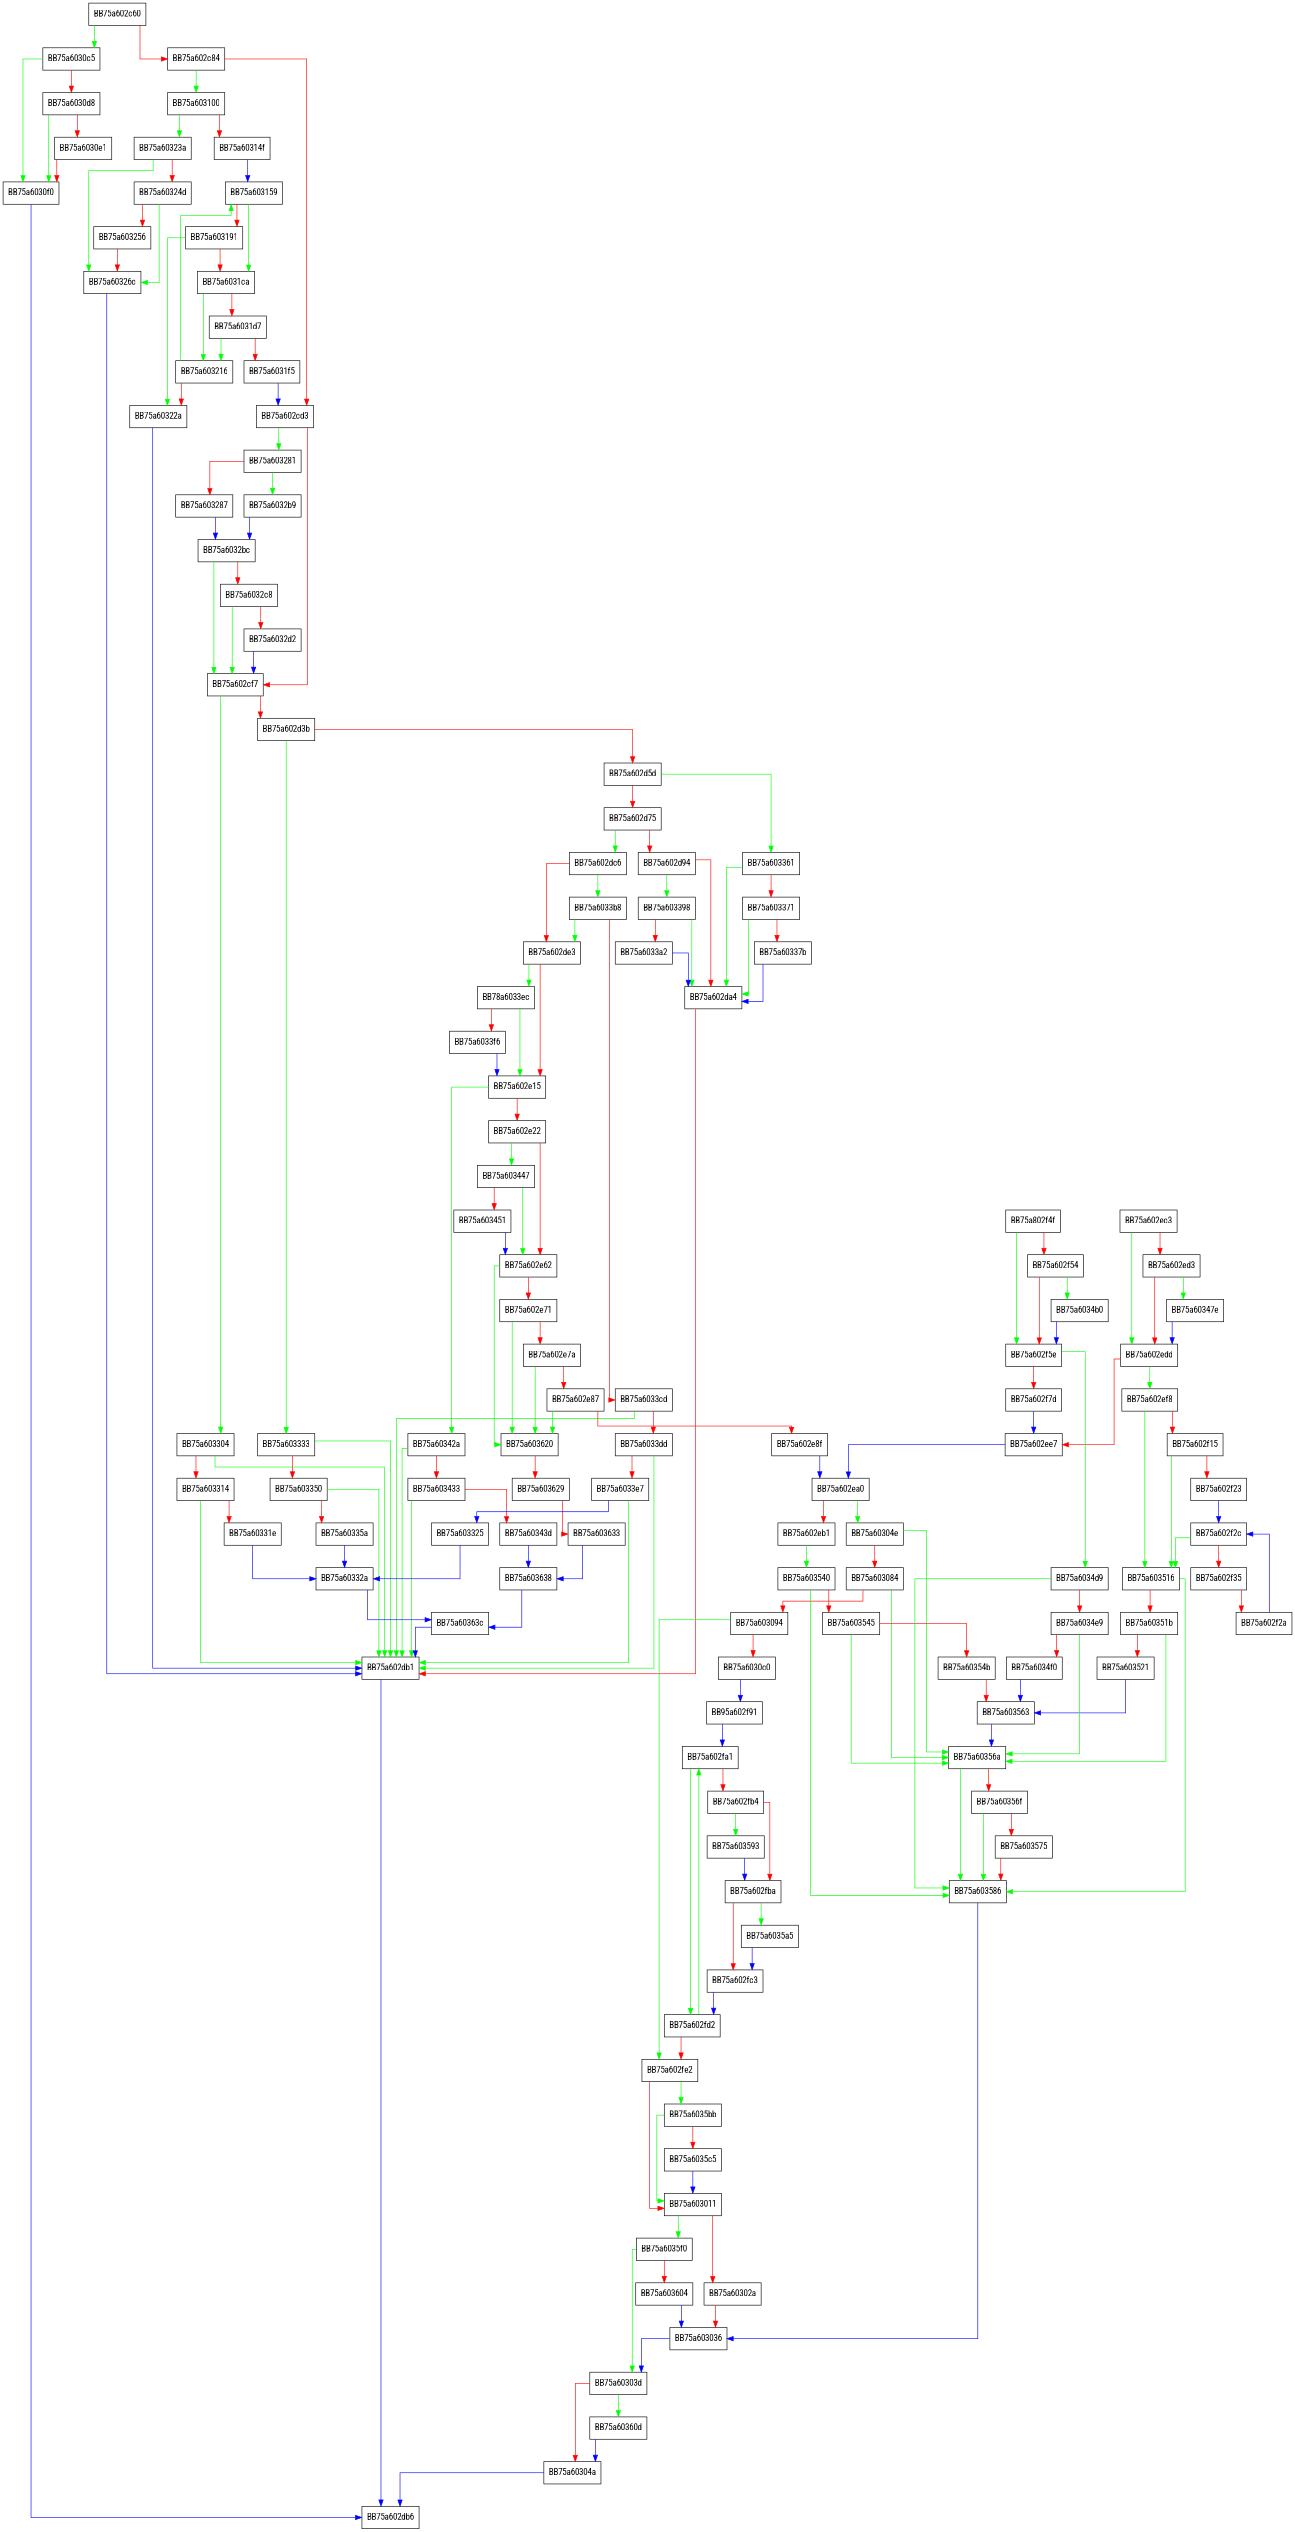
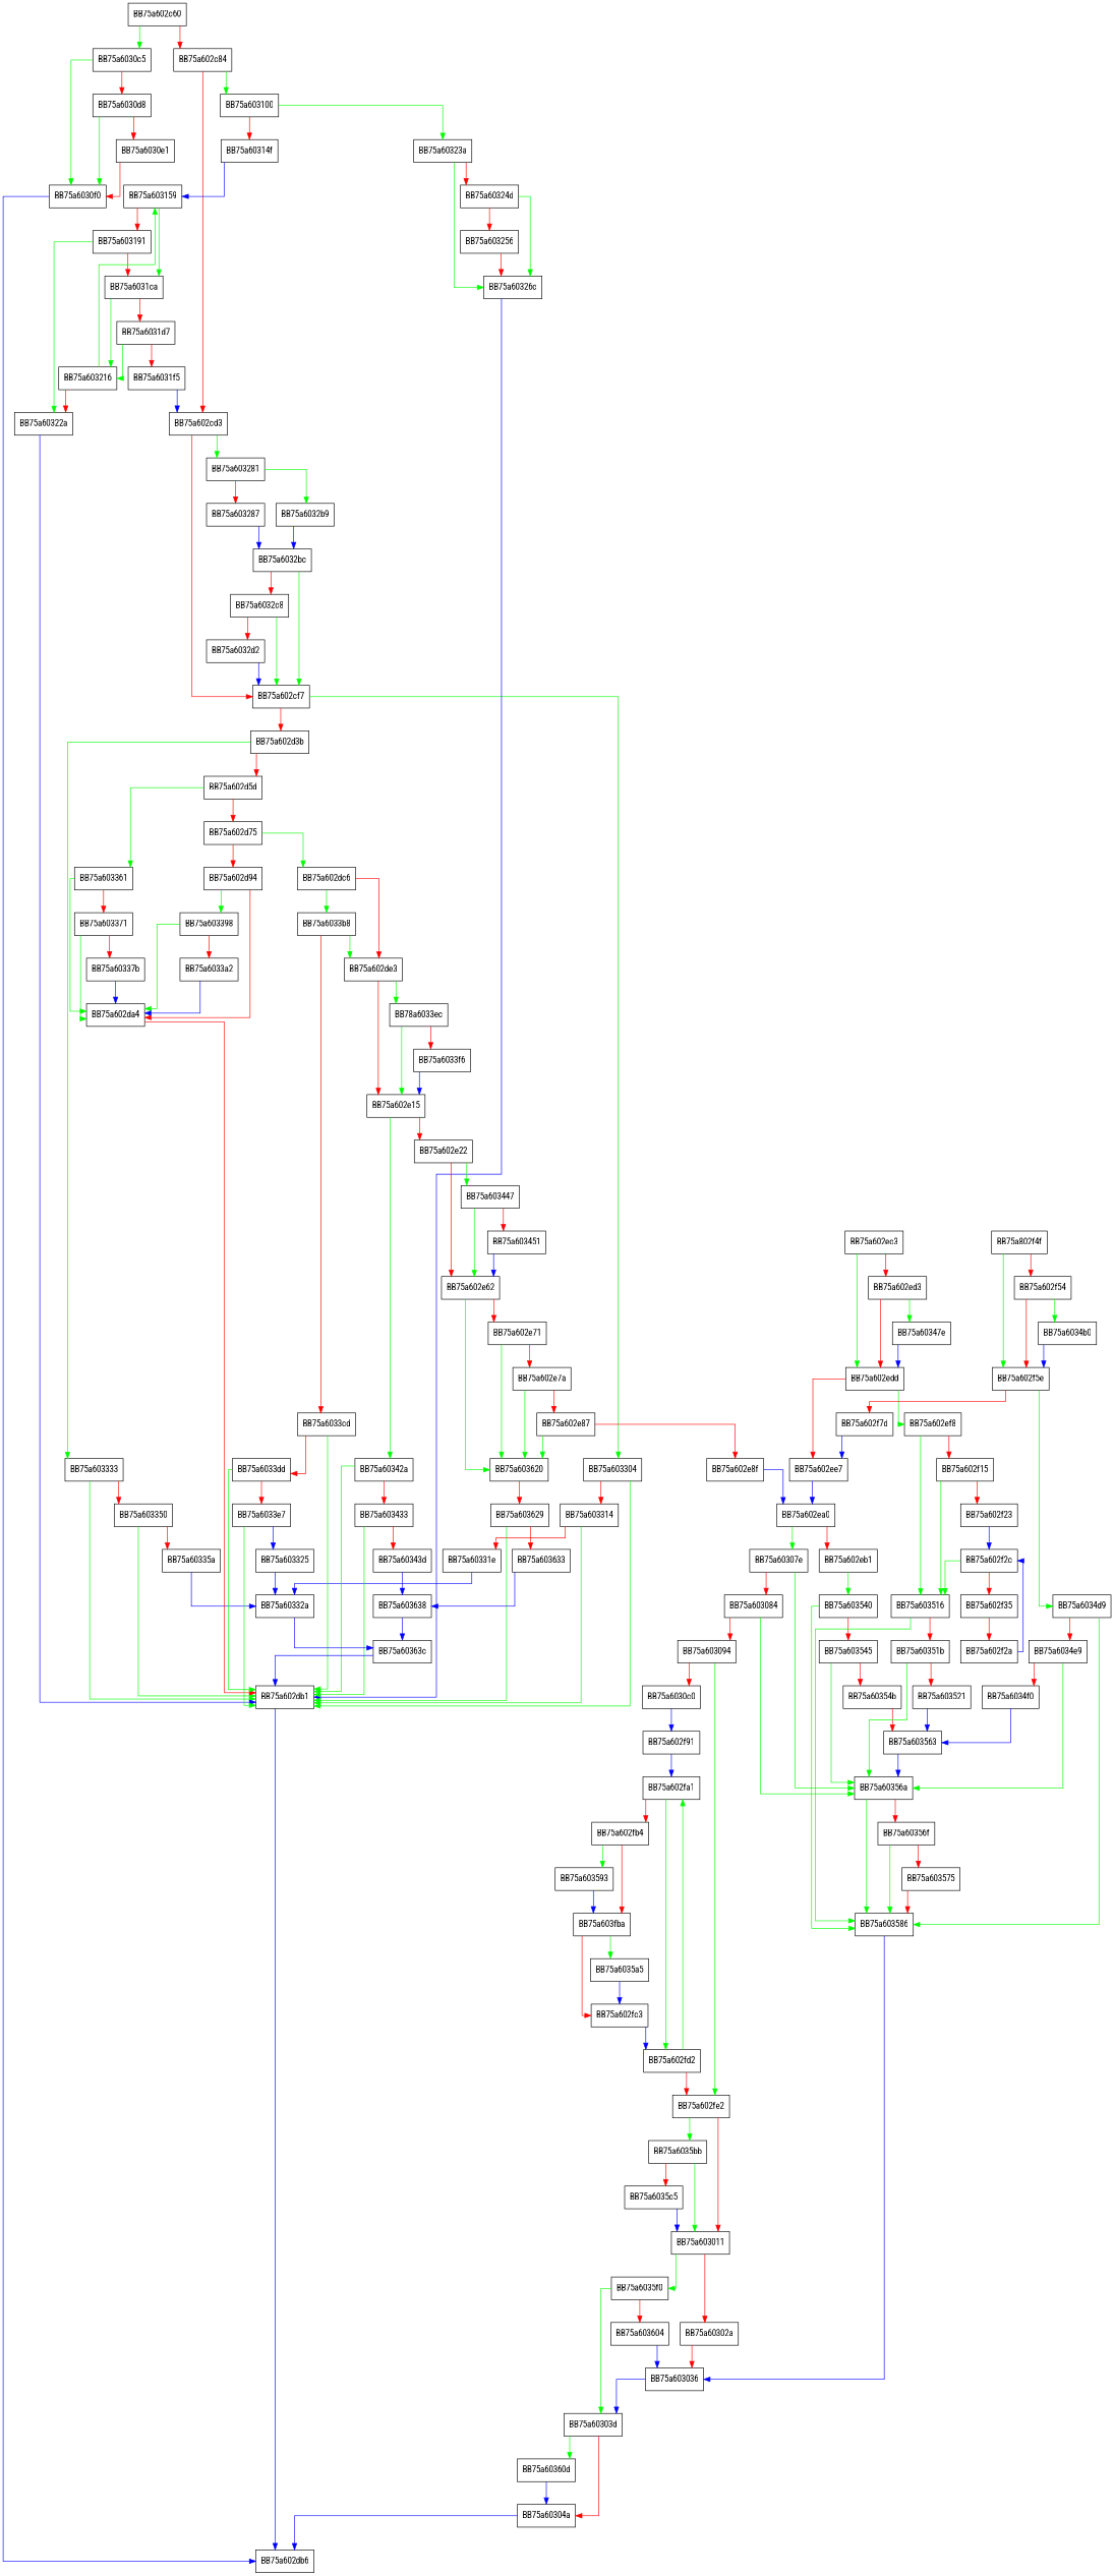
  digraph {
    fontname="Roboto Condensed"
    splines=ortho
    node [fontname="Roboto Condensed" shape=box]
    edge [color=red fontname="Roboto Condensed"]
    BB75a602c60
    BB75a6030c5
    BB75a602c84
    n4 [label=BB75a6030f0]
    BB75a6030d8
    BB75a603100
    BB75a602cd3
    BB75a602db6
    BB75a6030e1
    BB75a60323a
    BB75a60314f
    BB75a603281
    BB75a602cf7
    BB75a60326c
    BB75a60324d
    BB75a603159
    BB75a6032b9
    BB75a603287
    BB75a603304
    BB75a602d3b
    BB75a6032bc
    BB75a602db1
    BB75a603314
    BB75a603333
    BB75a602d5d
    BB75a60331e
    BB75a603350
    BB75a603361
    BB75a602d75
    BB75a60335a
    BB75a602da4
    BB75a603371
    BB75a602dc6
    BB75a602d94
    BB75a60337b
    BB75a6033b8
    BB75a602de3
    BB75a603398
    BB75a6033cd
    n40 [label=BB78a6033ec]
    BB75a602e15
    BB75a6033a2
    BB75a6033dd
    BB75a6033f6
    BB75a60342a
    BB75a602e22
    BB75a603433
    BB75a603447
    BB75a602e62
    BB75a60343d
    BB75a603451
    BB75a603620
    BB75a602e71
    BB75a603629
    BB75a602e7a
    BB75a603633
    BB75a602e87
    BB75a602e8f
    BB75a602ea0
-   BB75a60307e [label=BB75a60304e]
+   BB75a60307e
    BB75a602eb1
    BB75a60356a
    BB75a603084
    BB75a603540
    BB75a603586
    BB75a60356f
    BB75a603094
    BB75a603545
    BB75a602ec3
    BB75a602edd
    BB75a602ed3
    BB75a603036
    BB75a60354b
    BB75a602ef8
    BB75a602ee7
    BB75a60347e
    BB75a603516
    BB75a602f15
    BB75a60351b
    BB75a602f23
    BB75a603521
    BB75a602f2c
    BB75a602f35
    n84 [label=BB75a602f2a]
    n85 [label=BB75a802f4f]
    BB75a602f5e
    BB75a602f54
    BB75a6034d9
    BB75a602f7d
    BB75a6034b0
    BB75a6034e9
    BB75a6034f0
-   BB75a602f91 [label=BB95a602f91]
+   BB75a602f91
    BB75a602fa1
    BB75a602fd2
    BB75a602fb4
    BB75a602fe2
    BB75a603593
-   BB75a602fba
+   BB75a602fba [label=BB75a603fba]
    BB75a6035bb
    BB75a603011
    BB75a6035a5
    BB75a602fc3
    BB75a6035c5
    BB75a6035f0
    BB75a60302a
    BB75a60303d
    BB75a603604
    BB75a60360d
    BB75a60304a
    BB75a603575
    BB75a6030c0
    BB75a603256
    BB75a6031ca
    BB75a603191
    BB75a603216
    BB75a6031d7
    BB75a60322a
    BB75a6031f5
    BB75a6032c8
    BB75a6032d2
    BB75a60332a
    BB75a60363c
    BB75a603325
    BB75a6033e7
    BB75a603638
    BB75a603563
    BB75a602c60 -> BB75a6030c5 [color=green]
    BB75a602c60 -> BB75a602c84
    BB75a6030c5 -> n4 [color=green]
    BB75a6030c5 -> BB75a6030d8
    BB75a602c84 -> BB75a603100 [color=green]
    BB75a602c84 -> BB75a602cd3
    n4 -> BB75a602db6 [color=blue]
    BB75a6030d8 -> n4 [color=green]
    BB75a6030d8 -> BB75a6030e1
    BB75a603100 -> BB75a60323a [color=green]
    BB75a603100 -> BB75a60314f
    BB75a602cd3 -> BB75a603281 [color=green]
    BB75a602cd3 -> BB75a602cf7
    BB75a6030e1 -> n4
    BB75a60323a -> BB75a60326c [color=green]
    BB75a60323a -> BB75a60324d
    BB75a60314f -> BB75a603159 [color=blue]
    BB75a603281 -> BB75a6032b9 [color=green]
    BB75a603281 -> BB75a603287
    BB75a602cf7 -> BB75a603304 [color=green]
    BB75a602cf7 -> BB75a602d3b
    BB75a60326c -> BB75a602db1 [color=blue]
    BB75a60324d -> BB75a60326c [color=green]
    BB75a60324d -> BB75a603256
    BB75a603159 -> BB75a6031ca [color=green]
    BB75a603159 -> BB75a603191
    BB75a6032b9 -> BB75a6032bc [color=blue]
    BB75a603287 -> BB75a6032bc [color=blue]
    BB75a603304 -> BB75a602db1 [color=green]
    BB75a603304 -> BB75a603314
    BB75a602d3b -> BB75a603333 [color=green]
    BB75a602d3b -> BB75a602d5d
    BB75a6032bc -> BB75a602cf7 [color=green]
    BB75a6032bc -> BB75a6032c8
    BB75a602db1 -> BB75a602db6 [color=blue]
    BB75a603314 -> BB75a602db1 [color=green]
    BB75a603314 -> BB75a60331e
    BB75a603333 -> BB75a602db1 [color=green]
    BB75a603333 -> BB75a603350
    BB75a602d5d -> BB75a603361 [color=green]
    BB75a602d5d -> BB75a602d75
    BB75a60331e -> BB75a60332a [color=blue]
    BB75a603350 -> BB75a602db1 [color=green]
    BB75a603350 -> BB75a60335a
    BB75a603361 -> BB75a602da4 [color=green]
    BB75a603361 -> BB75a603371
    BB75a602d75 -> BB75a602dc6 [color=green]
    BB75a602d75 -> BB75a602d94
    BB75a60335a -> BB75a60332a [color=blue]
    BB75a602da4 -> BB75a602db1
    BB75a603371 -> BB75a602da4 [color=green]
    BB75a603371 -> BB75a60337b
    BB75a602dc6 -> BB75a6033b8 [color=green]
    BB75a602dc6 -> BB75a602de3
    BB75a602d94 -> BB75a602da4
    BB75a602d94 -> BB75a603398 [color=green]
    BB75a60337b -> BB75a602da4 [color=blue]
    BB75a6033b8 -> BB75a602de3 [color=green]
    BB75a6033b8 -> BB75a6033cd
    BB75a602de3 -> n40 [color=green]
    BB75a602de3 -> BB75a602e15
    BB75a603398 -> BB75a602da4 [color=green]
    BB75a603398 -> BB75a6033a2
    BB75a6033cd -> BB75a602db1 [color=green]
    BB75a6033cd -> BB75a6033dd
    n40 -> BB75a602e15 [color=green]
    n40 -> BB75a6033f6
    BB75a602e15 -> BB75a60342a [color=green]
    BB75a602e15 -> BB75a602e22
    BB75a6033a2 -> BB75a602da4 [color=blue]
    BB75a6033dd -> BB75a602db1 [color=green]
    BB75a6033dd -> BB75a6033e7
    BB75a6033f6 -> BB75a602e15 [color=blue]
    BB75a60342a -> BB75a602db1 [color=green]
    BB75a60342a -> BB75a603433
    BB75a602e22 -> BB75a603447 [color=green]
    BB75a602e22 -> BB75a602e62
    BB75a603433 -> BB75a602db1 [color=green]
    BB75a603433 -> BB75a60343d
    BB75a603447 -> BB75a602e62 [color=green]
    BB75a603447 -> BB75a603451
    BB75a602e62 -> BB75a603620 [color=green]
    BB75a602e62 -> BB75a602e71
    BB75a60343d -> BB75a603638 [color=blue]
    BB75a603451 -> BB75a602e62 [color=blue]
    BB75a603620 -> BB75a603629
    BB75a602e71 -> BB75a603620 [color=green]
    BB75a602e71 -> BB75a602e7a
+   BB75a603629 -> BB75a602db1 [color=green]
    BB75a603629 -> BB75a603633
    BB75a602e7a -> BB75a603620 [color=green]
    BB75a602e7a -> BB75a602e87
    BB75a603633 -> BB75a603638 [color=blue]
    BB75a602e87 -> BB75a603620 [color=green]
    BB75a602e87 -> BB75a602e8f
    BB75a602e8f -> BB75a602ea0 [color=blue]
    BB75a602ea0 -> BB75a60307e [color=green]
    BB75a602ea0 -> BB75a602eb1
    BB75a60307e -> BB75a60356a [color=green]
    BB75a60307e -> BB75a603084
    BB75a602eb1 -> BB75a603540 [color=green]
    BB75a60356a -> BB75a603586 [color=green]
    BB75a60356a -> BB75a60356f
    BB75a603084 -> BB75a60356a [color=green]
    BB75a603084 -> BB75a603094
    BB75a603540 -> BB75a603586 [color=green]
    BB75a603540 -> BB75a603545
    BB75a603586 -> BB75a603036 [color=blue]
    BB75a60356f -> BB75a603586 [color=green]
    BB75a60356f -> BB75a603575
    BB75a603094 -> BB75a602fe2 [color=green]
    BB75a603094 -> BB75a6030c0
    BB75a603545 -> BB75a60356a [color=green]
    BB75a603545 -> BB75a60354b
    BB75a602ec3 -> BB75a602edd [color=green]
    BB75a602ec3 -> BB75a602ed3
    BB75a602edd -> BB75a602ef8 [color=green]
    BB75a602edd -> BB75a602ee7
    BB75a602ed3 -> BB75a602edd
    BB75a602ed3 -> BB75a60347e [color=green]
    BB75a603036 -> BB75a60303d [color=blue]
    BB75a60354b -> BB75a603563
    BB75a602ef8 -> BB75a603516 [color=green]
    BB75a602ef8 -> BB75a602f15
    BB75a602ee7 -> BB75a602ea0 [color=blue]
    BB75a60347e -> BB75a602edd [color=blue]
    BB75a603516 -> BB75a603586 [color=green]
    BB75a603516 -> BB75a60351b
    BB75a602f15 -> BB75a603516 [color=green]
    BB75a602f15 -> BB75a602f23
    BB75a60351b -> BB75a60356a [color=green]
    BB75a60351b -> BB75a603521
    BB75a602f23 -> BB75a602f2c [color=blue]
    BB75a603521 -> BB75a603563 [color=blue]
    BB75a602f2c -> BB75a603516 [color=green]
    BB75a602f2c -> BB75a602f35
    BB75a602f35 -> n84
    n84 -> BB75a602f2c [color=blue]
    n85 -> BB75a602f5e [color=green]
    n85 -> BB75a602f54
    BB75a602f5e -> BB75a6034d9 [color=green]
    BB75a602f5e -> BB75a602f7d
    BB75a602f54 -> BB75a602f5e
    BB75a602f54 -> BB75a6034b0 [color=green]
    BB75a6034d9 -> BB75a603586 [color=green]
    BB75a6034d9 -> BB75a6034e9
    BB75a602f7d -> BB75a602ee7 [color=blue]
    BB75a6034b0 -> BB75a602f5e [color=blue]
    BB75a6034e9 -> BB75a60356a [color=green]
    BB75a6034e9 -> BB75a6034f0
    BB75a6034f0 -> BB75a603563 [color=blue]
    BB75a602f91 -> BB75a602fa1 [color=blue]
    BB75a602fa1 -> BB75a602fd2 [color=green]
    BB75a602fa1 -> BB75a602fb4
    BB75a602fd2 -> BB75a602fa1 [color=green]
    BB75a602fd2 -> BB75a602fe2
    BB75a602fb4 -> BB75a603593 [color=green]
    BB75a602fb4 -> BB75a602fba
    BB75a602fe2 -> BB75a6035bb [color=green]
    BB75a602fe2 -> BB75a603011
    BB75a603593 -> BB75a602fba [color=blue]
    BB75a602fba -> BB75a6035a5 [color=green]
    BB75a602fba -> BB75a602fc3
    BB75a6035bb -> BB75a603011 [color=green]
    BB75a6035bb -> BB75a6035c5
    BB75a603011 -> BB75a6035f0 [color=green]
    BB75a603011 -> BB75a60302a
    BB75a6035a5 -> BB75a602fc3 [color=blue]
    BB75a602fc3 -> BB75a602fd2 [color=blue]
    BB75a6035c5 -> BB75a603011 [color=blue]
    BB75a6035f0 -> BB75a60303d [color=green]
    BB75a6035f0 -> BB75a603604
    BB75a60302a -> BB75a603036
    BB75a60303d -> BB75a60360d [color=green]
    BB75a60303d -> BB75a60304a
    BB75a603604 -> BB75a603036 [color=blue]
    BB75a60360d -> BB75a60304a [color=blue]
    BB75a60304a -> BB75a602db6 [color=blue]
    BB75a603575 -> BB75a603586
    BB75a6030c0 -> BB75a602f91 [color=blue]
    BB75a603256 -> BB75a60326c
    BB75a6031ca -> BB75a603216 [color=green]
    BB75a6031ca -> BB75a6031d7
    BB75a603191 -> BB75a6031ca
    BB75a603191 -> BB75a60322a [color=green]
    BB75a603216 -> BB75a603159 [color=green]
    BB75a603216 -> BB75a60322a
    BB75a6031d7 -> BB75a603216 [color=green]
    BB75a6031d7 -> BB75a6031f5
    BB75a60322a -> BB75a602db1 [color=blue]
    BB75a6031f5 -> BB75a602cd3 [color=blue]
    BB75a6032c8 -> BB75a602cf7 [color=green]
    BB75a6032c8 -> BB75a6032d2
    BB75a6032d2 -> BB75a602cf7 [color=blue]
    BB75a60332a -> BB75a60363c [color=blue]
    BB75a60363c -> BB75a602db1 [color=blue]
    BB75a603325 -> BB75a60332a [color=blue]
    BB75a6033e7 -> BB75a602db1 [color=green]
    BB75a6033e7 -> BB75a603325 [color=blue]
    BB75a603638 -> BB75a60363c [color=blue]
    BB75a603563 -> BB75a60356a [color=blue]
  }
